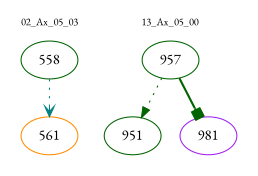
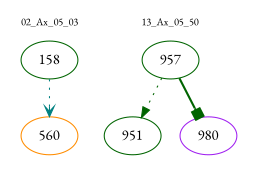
  digraph {
    fontname="EB Garamond"
    node [color=darkgreen fontname="EB Garamond"]
    edge [color=darkgreen fontname="EB Garamond" style=dotted]
-   n1 [label=558]
-   n2 [color=darkorange label=561]
+   n1 [label=158]
+   n2 [color=darkorange label=560]
    n3 [label=957]
    n4 [label=951]
-   n5 [color=purple label=981]
+   n5 [color=purple label=980]
    subgraph cluster_1 {
      color=white
      fontsize=10
      label="02_Ax_05_03"
      n1
      n2
    }
    subgraph cluster_2 {
      color=white
      fontsize=10
-     label="13_Ax_05_00"
+     label="13_Ax_05_50"
      n3
      n4
      n5
    }
    n1 -> n2 [arrowhead=vee color=teal]
    n3 -> n4 [arrowhead=normal]
    n3 -> n5 [arrowhead=box style=bold]
  }
